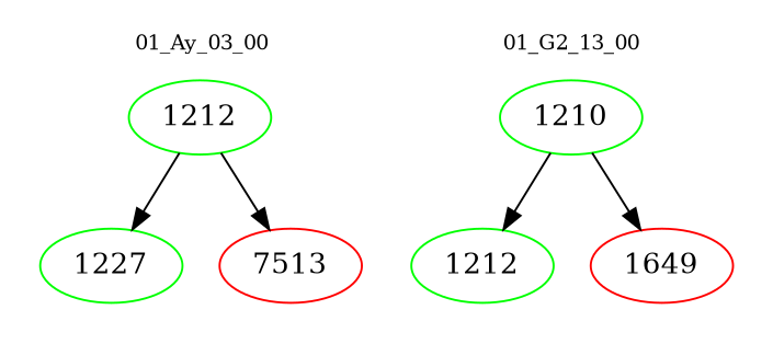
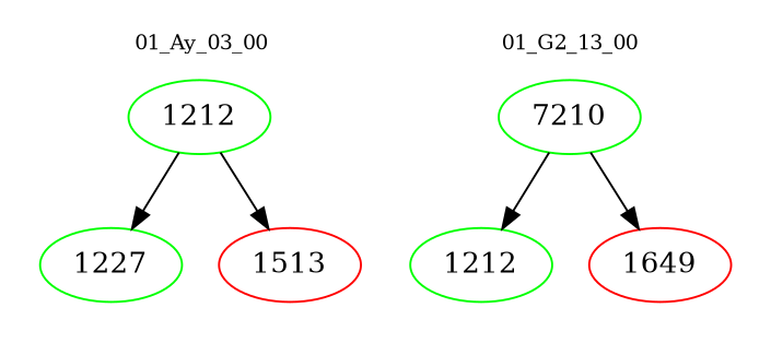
  digraph {
    node [color=green]
    edge [color=black]
    n1 [label=1212]
    n2 [label=1227]
-   n3 [color=red label=7513]
-   n4 [label=1210]
+   n3 [color=red label=1513]
+   n4 [label=7210]
    n5 [label=1212]
    n6 [color=red label=1649]
    subgraph cluster_1 {
      color=white
      fontsize=10
      label="01_Ay_03_00"
      n1
      n2
      n3
    }
    subgraph cluster_2 {
      color=white
      fontsize=10
      label="01_G2_13_00"
      n4
      n5
      n6
    }
    n1 -> n2
    n1 -> n3
    n4 -> n5
    n4 -> n6
  }
